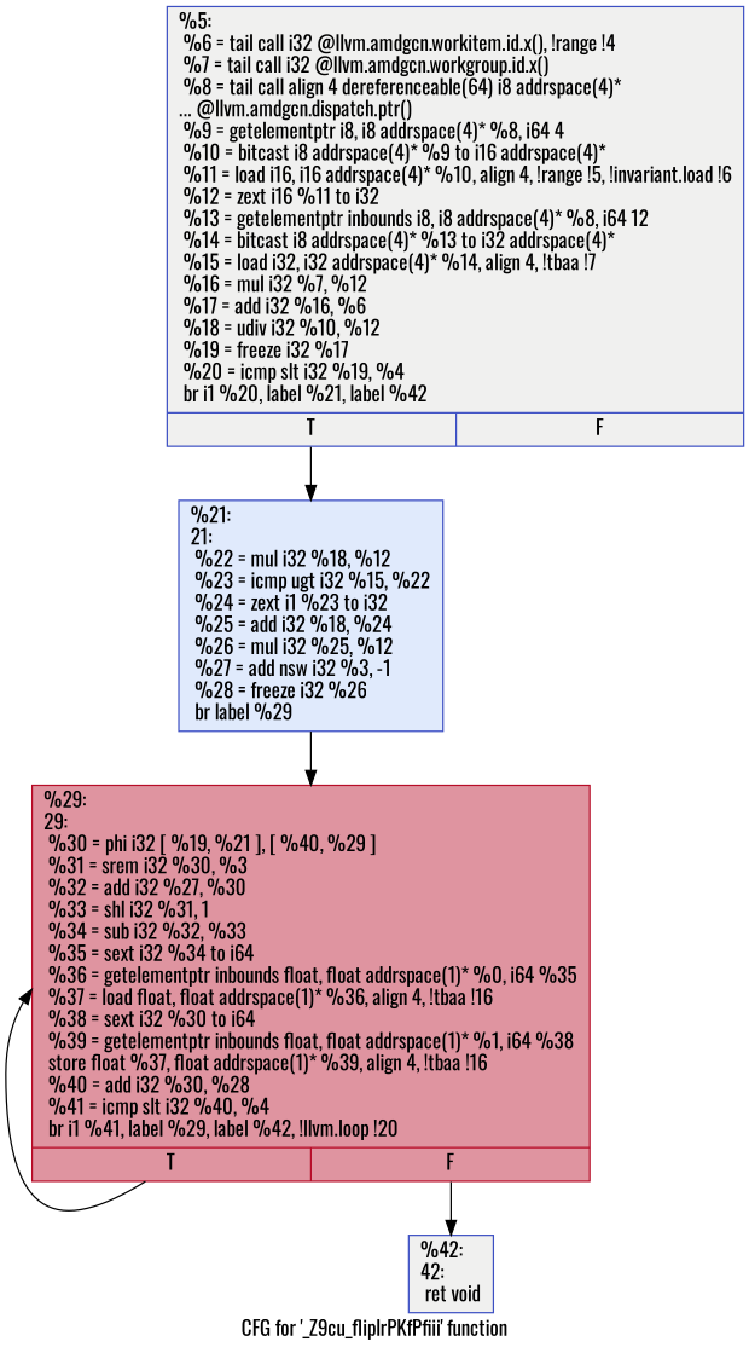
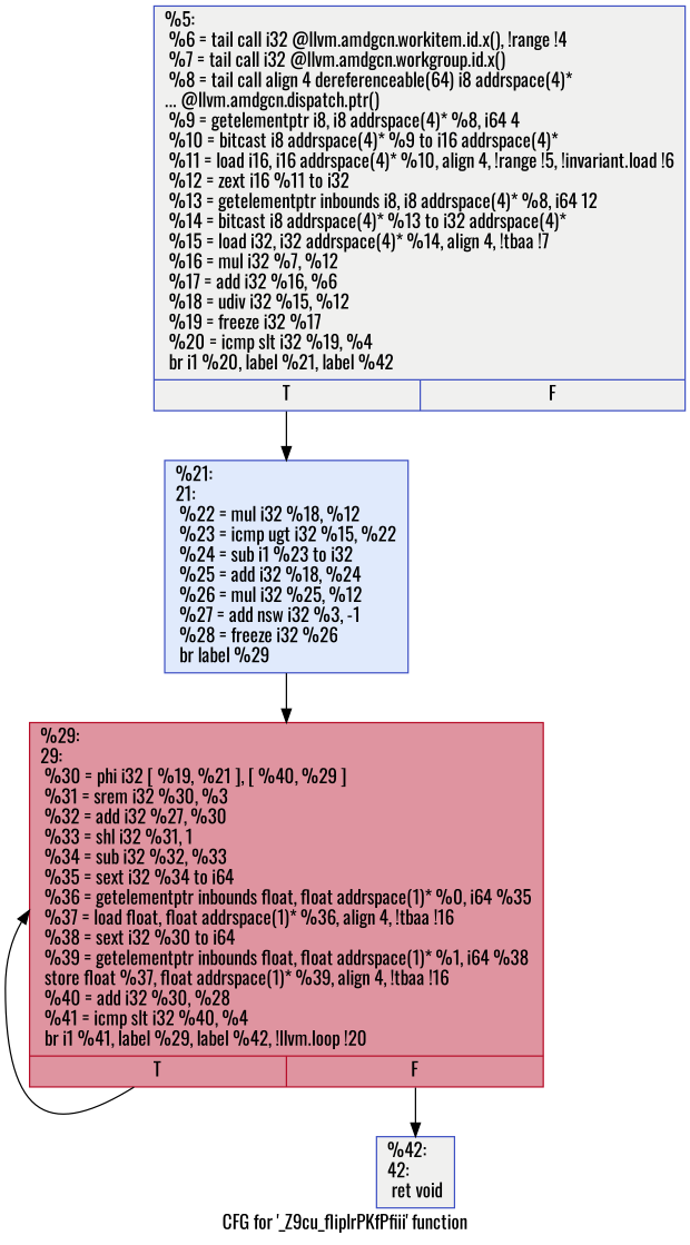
  digraph {
    fontname=Oswald
    label="CFG for '_Z9cu_fliplrPKfPfiii' function"
    node [color="#3d50c3ff" fillcolor="#dedcdb70" fontname=Oswald shape=record style=filled]
    edge [fontname=Oswald tailport=s0]
-   n1 [label="{%5:\l  %6 = tail call i32 @llvm.amdgcn.workitem.id.x(), !range !4\l  %7 = tail call i32 @llvm.amdgcn.workgroup.id.x()\l  %8 = tail call align 4 dereferenceable(64) i8 addrspace(4)*\l... @llvm.amdgcn.dispatch.ptr()\l  %9 = getelementptr i8, i8 addrspace(4)* %8, i64 4\l  %10 = bitcast i8 addrspace(4)* %9 to i16 addrspace(4)*\l  %11 = load i16, i16 addrspace(4)* %10, align 4, !range !5, !invariant.load !6\l  %12 = zext i16 %11 to i32\l  %13 = getelementptr inbounds i8, i8 addrspace(4)* %8, i64 12\l  %14 = bitcast i8 addrspace(4)* %13 to i32 addrspace(4)*\l  %15 = load i32, i32 addrspace(4)* %14, align 4, !tbaa !7\l  %16 = mul i32 %7, %12\l  %17 = add i32 %16, %6\l  %18 = udiv i32 %10, %12\l  %19 = freeze i32 %17\l  %20 = icmp slt i32 %19, %4\l  br i1 %20, label %21, label %42\l|{<s0>T|<s1>F}}"]
-   n2 [fillcolor="#b9d0f970" label="{%21:\l21:                                               \l  %22 = mul i32 %18, %12\l  %23 = icmp ugt i32 %15, %22\l  %24 = zext i1 %23 to i32\l  %25 = add i32 %18, %24\l  %26 = mul i32 %25, %12\l  %27 = add nsw i32 %3, -1\l  %28 = freeze i32 %26\l  br label %29\l}"]
+   n1 [label="{%5:\l  %6 = tail call i32 @llvm.amdgcn.workitem.id.x(), !range !4\l  %7 = tail call i32 @llvm.amdgcn.workgroup.id.x()\l  %8 = tail call align 4 dereferenceable(64) i8 addrspace(4)*\l... @llvm.amdgcn.dispatch.ptr()\l  %9 = getelementptr i8, i8 addrspace(4)* %8, i64 4\l  %10 = bitcast i8 addrspace(4)* %9 to i16 addrspace(4)*\l  %11 = load i16, i16 addrspace(4)* %10, align 4, !range !5, !invariant.load !6\l  %12 = zext i16 %11 to i32\l  %13 = getelementptr inbounds i8, i8 addrspace(4)* %8, i64 12\l  %14 = bitcast i8 addrspace(4)* %13 to i32 addrspace(4)*\l  %15 = load i32, i32 addrspace(4)* %14, align 4, !tbaa !7\l  %16 = mul i32 %7, %12\l  %17 = add i32 %16, %6\l  %18 = udiv i32 %15, %12\l  %19 = freeze i32 %17\l  %20 = icmp slt i32 %19, %4\l  br i1 %20, label %21, label %42\l|{<s0>T|<s1>F}}"]
+   n2 [fillcolor="#b9d0f970" label="{%21:\l21:                                               \l  %22 = mul i32 %18, %12\l  %23 = icmp ugt i32 %15, %22\l  %24 = sub i1 %23 to i32\l  %25 = add i32 %18, %24\l  %26 = mul i32 %25, %12\l  %27 = add nsw i32 %3, -1\l  %28 = freeze i32 %26\l  br label %29\l}"]
    n3 [color="#b70d28ff" fillcolor="#b70d2870" label="{%29:\l29:                                               \l  %30 = phi i32 [ %19, %21 ], [ %40, %29 ]\l  %31 = srem i32 %30, %3\l  %32 = add i32 %27, %30\l  %33 = shl i32 %31, 1\l  %34 = sub i32 %32, %33\l  %35 = sext i32 %34 to i64\l  %36 = getelementptr inbounds float, float addrspace(1)* %0, i64 %35\l  %37 = load float, float addrspace(1)* %36, align 4, !tbaa !16\l  %38 = sext i32 %30 to i64\l  %39 = getelementptr inbounds float, float addrspace(1)* %1, i64 %38\l  store float %37, float addrspace(1)* %39, align 4, !tbaa !16\l  %40 = add i32 %30, %28\l  %41 = icmp slt i32 %40, %4\l  br i1 %41, label %29, label %42, !llvm.loop !20\l|{<s0>T|<s1>F}}"]
    n4 [label="{%42:\l42:                                               \l  ret void\l}"]
    n1 -> n2
    n2 -> n3
    n3 -> n3
    n3 -> n4 [tailport=s1]
  }
